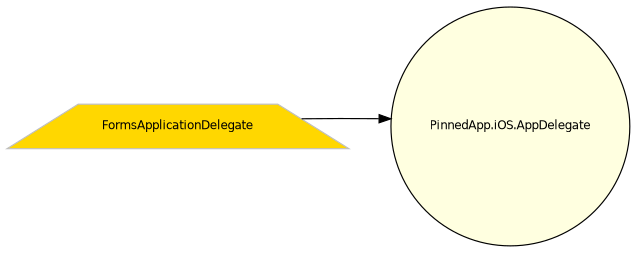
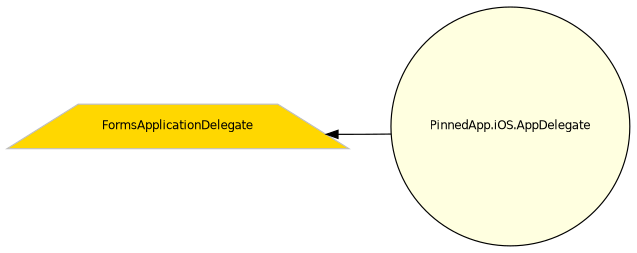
  digraph {
    rankdir=LR
    node [fontname=Helvetica fontsize=10 style=filled]
    n1 [color=grey75 fillcolor=gold height=0.2 label=FormsApplicationDelegate shape=trapezium width=0.4]
    n2 [color=black fillcolor=lightyellow height=0.2 label="PinnedApp.iOS.AppDelegate" shape=circle width=0.4]
-   n2 -> n1 [color=black dir=back fontname=Helvetica fontsize=10 labelfontname=Helvetica labelfontsize=10 style=solid]
+   n1 -> n2 [color=black dir=back fontname=Helvetica fontsize=10 labelfontname=Helvetica labelfontsize=10 style=solid]
  }
